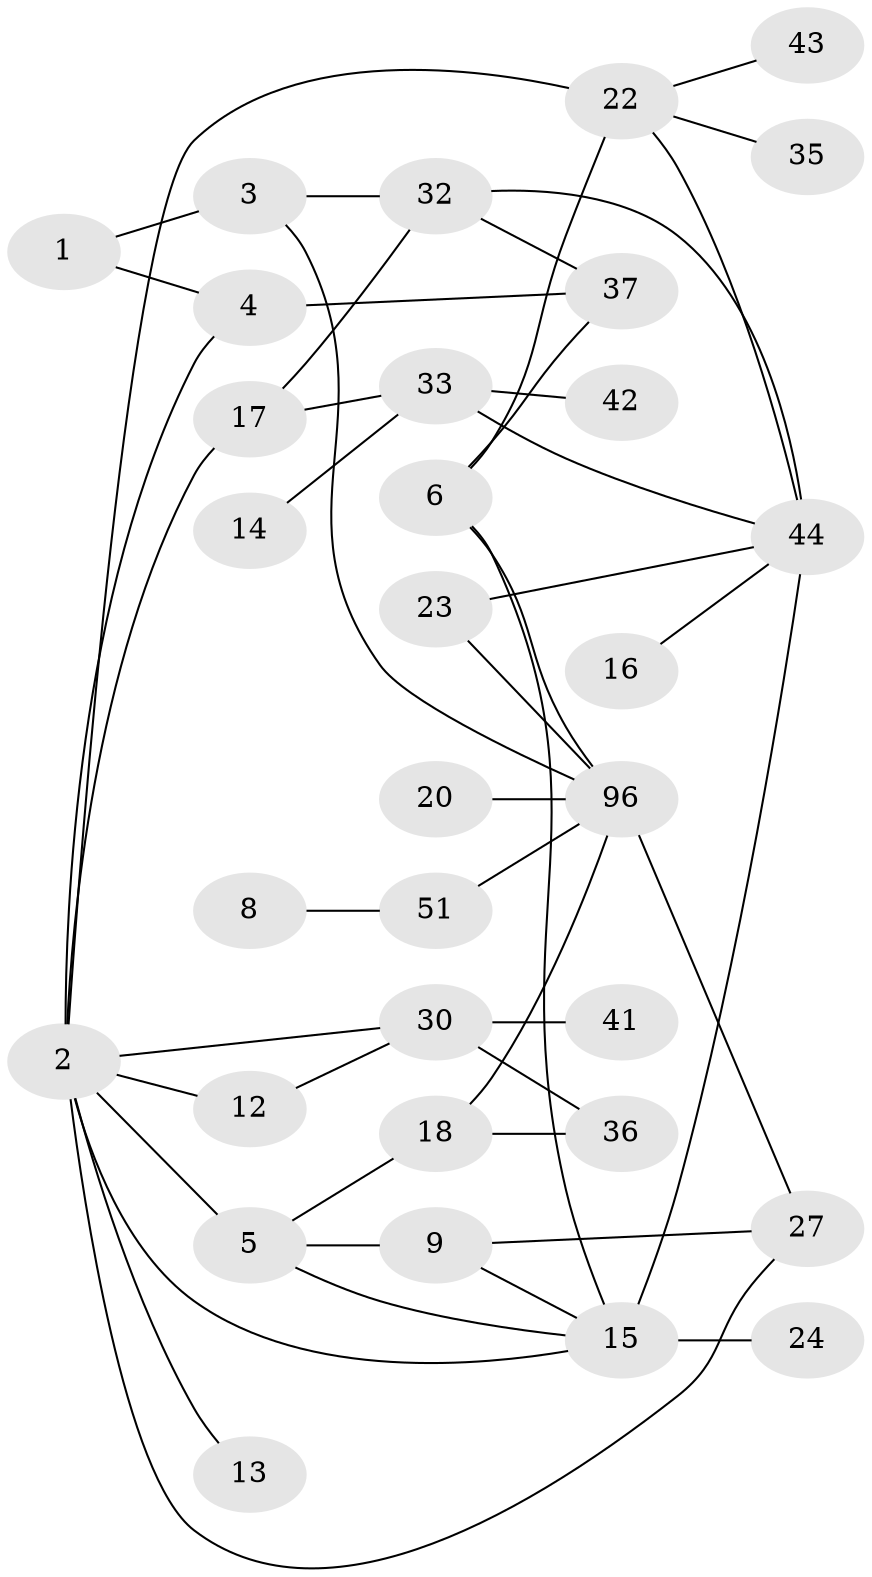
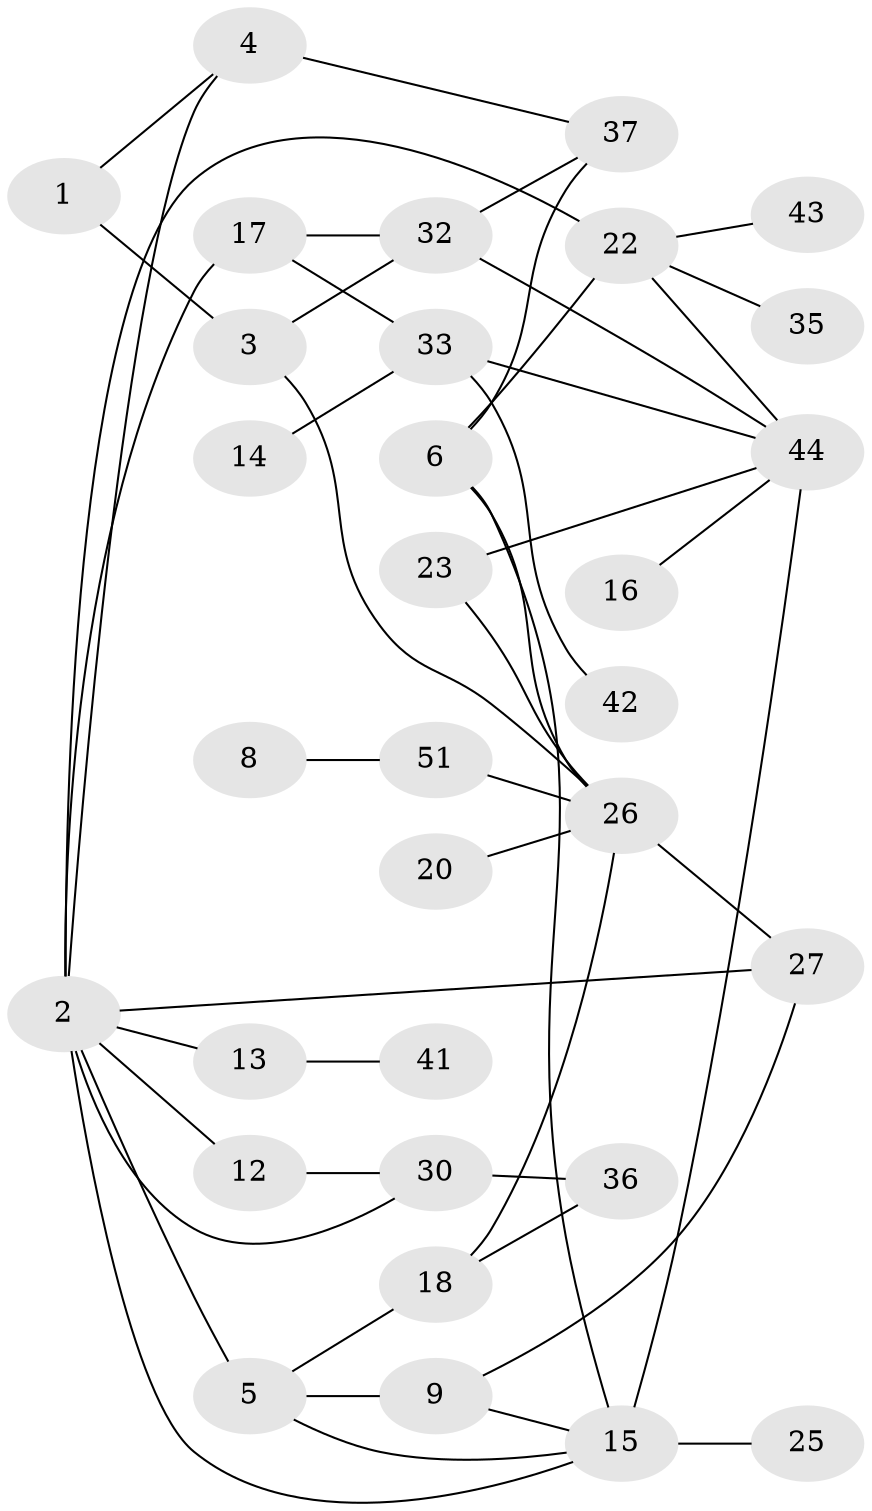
  graph {
    rankdir=LR
    node [color=gray90 style=filled]
    edge [weight=1.0]
    1
    3
    4
-   26 [label=96]
+   26
    32
    37
    2
    n8 [label=5]
    n9 [label=15]
    12
    13
    17
    22
    27
    30
    9
    18
-   24
+   24 [label=25]
    44
    41
    33
    35
    43
    36
    6
    n26 [label=51]
    8
    14
    42
    16
    20
    23
    1 -- 3
    1 -- 4
    3 -- 26
    3 -- 32 [weight=2.0]
    4 -- 37
    26 -- 27
    32 -- 37
    32 -- 44
    2 -- 4
    2 -- n8
    2 -- n9
    2 -- 12
    2 -- 13
    2 -- 17 [weight=2.0]
    2 -- 22
    2 -- 27
    2 -- 30
    n8 -- n9 [weight=2.0]
    n8 -- 9
    n8 -- 18
    n9 -- 24
    n9 -- 44
    12 -- 30
-   30 -- 41
+   13 -- 41
    17 -- 32
    17 -- 33
    22 -- 44
    22 -- 35
    22 -- 43
    30 -- 36
    9 -- n9
    9 -- 27
    18 -- 26
    18 -- 36
    33 -- 44
    33 -- 42
    6 -- 26
    6 -- 37
    6 -- n9
    6 -- 22 [weight=2.0]
    n26 -- 26
    8 -- n26
    14 -- 33 [weight=2.0]
    16 -- 44
    20 -- 26
    23 -- 26
    23 -- 44
  }
